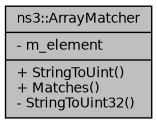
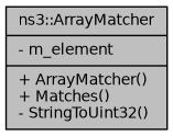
  digraph {
-   n1 [color=black fillcolor=grey75 fontcolor=black fontname=Helvetica fontsize=10 height=0.2 label="{ns3::ArrayMatcher\n|- m_element\l|+ StringToUint()\l+ Matches()\l- StringToUint32()\l}" shape=record style=filled width=0.4]
+   n1 [color=black fillcolor=grey75 fontcolor=black fontname=Helvetica fontsize=10 height=0.2 label="{ns3::ArrayMatcher\n|- m_element\l|+ ArrayMatcher()\l+ Matches()\l- StringToUint32()\l}" shape=record style=filled width=0.4]
  }
